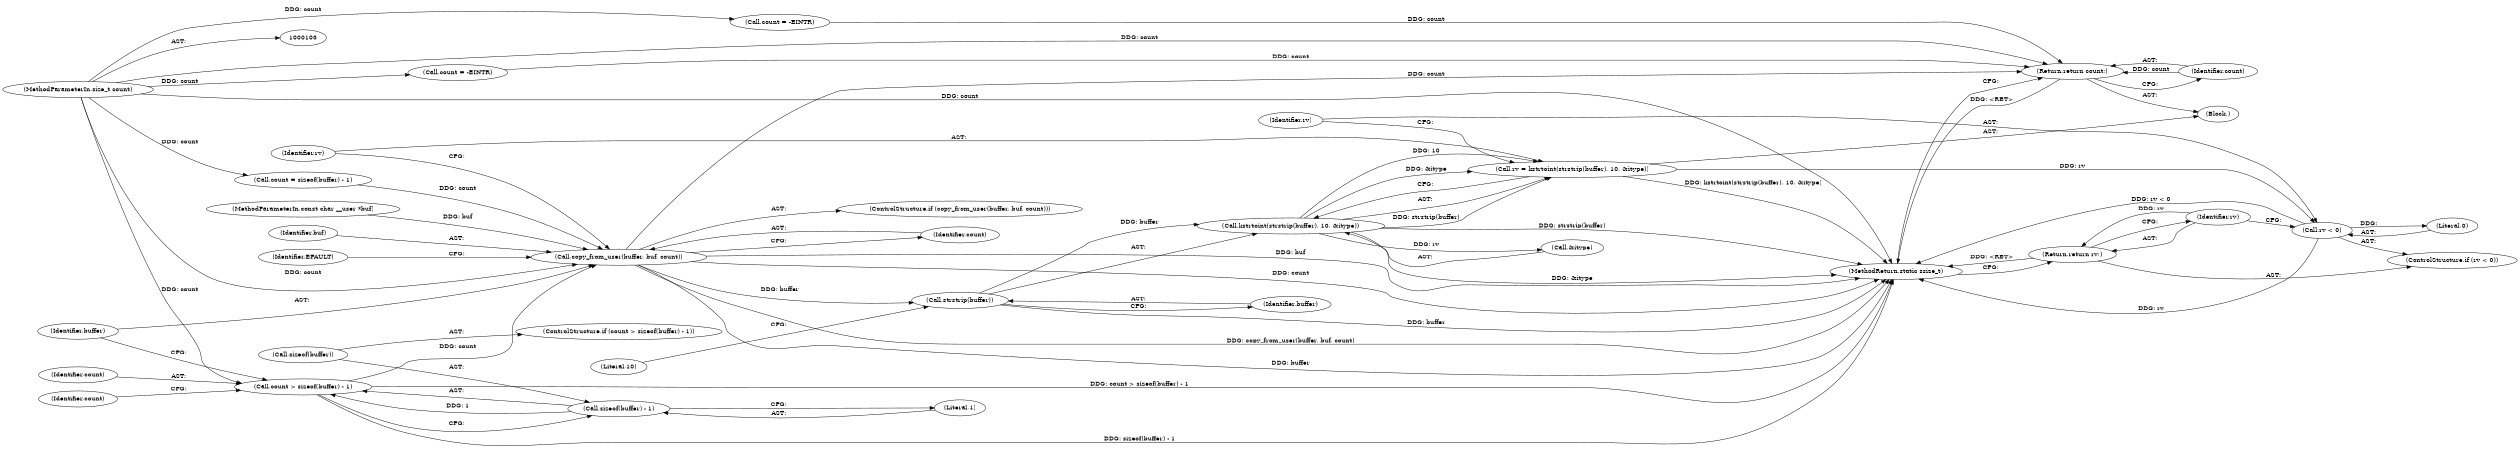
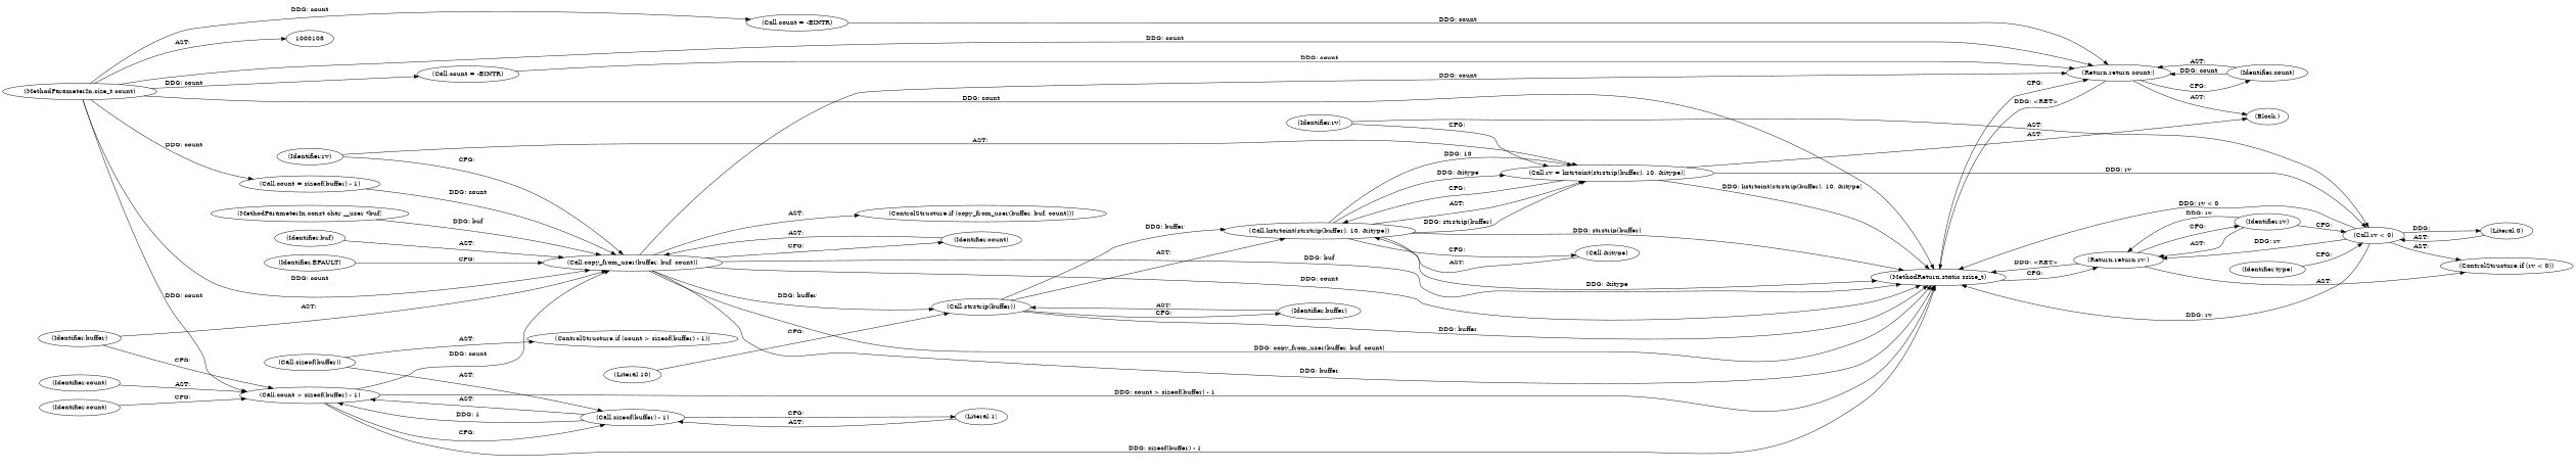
  digraph {
    rankdir=LR
    n1 [label="(Call,count > sizeof(buffer) - 1)"]
    n2 [label="(Call,sizeof(buffer) - 1)"]
    n3 [label="(Call,copy_from_user(buffer, buf, count))"]
    n4 [label="(MethodReturn,static ssize_t)"]
    n5 [label="(Literal,1)"]
    n6 [label="(Return,return count;)"]
    n7 [label="(Call,strstrip(buffer))"]
    n8 [label="(ControlStructure,if (copy_from_user(buffer, buf, count)))"]
    n9 [label="(Identifier,count)"]
    n10 [label="(ControlStructure,if (count > sizeof(buffer) - 1))"]
    n11 [label="(Return,return rv;)"]
    n12 [label="(MethodParameterIn,size_t count)"]
    n13 [label="(Call,count = -EINTR)"]
    n14 [label="(Call,count = -EINTR)"]
    n15 [label="(Call,count = sizeof(buffer) - 1)"]
    1000103
    n17 [label="(Block,)"]
    n18 [label="(Identifier,count)"]
    n19 [label="(Call,kstrtoint(strstrip(buffer), 10, &itype))"]
    n20 [label="(Identifier,buffer)"]
    n21 [label="(Call,rv = kstrtoint(strstrip(buffer), 10, &itype))"]
    n22 [label="(Call,&itype)"]
    n23 [label="(Call,rv < 0)"]
    n24 [label="(Literal,0)"]
    n25 [label="(ControlStructure,if (rv < 0))"]
    n26 [label="(Identifier,rv)"]
    n27 [label="(Identifier,EFAULT)"]
    n28 [label="(Literal,10)"]
    n29 [label="(Identifier,buf)"]
    n30 [label="(Identifier,rv)"]
    n31 [label="(Identifier,rv)"]
    n32 [label="(Identifier,buffer)"]
    n33 [label="(MethodParameterIn,const char __user *buf)"]
+   n34 [label="(Identifier,type)"]
    n35 [label="(Identifier,count)"]
    n36 [label="(Identifier,count)"]
    n37 [label="(Call,sizeof(buffer))"]
    n1 -> n2 [label="CFG: "]
    n1 -> n3 [label="DDG: count"]
    n1 -> n4 [label="DDG: sizeof(buffer) - 1"]
    n1 -> n4 [label="DDG: count > sizeof(buffer) - 1"]
    n2 -> n1 [label="AST: "]
    n2 -> n1 [label="DDG: 1"]
    n2 -> n5 [label="CFG: "]
    n3 -> n4 [label="DDG: count"]
    n3 -> n4 [label="DDG: copy_from_user(buffer, buf, count)"]
    n3 -> n4 [label="DDG: buf"]
    n3 -> n4 [label="DDG: buffer"]
    n3 -> n6 [label="DDG: count"]
    n3 -> n7 [label="DDG: buffer"]
    n3 -> n8 [label="AST: "]
    n3 -> n9 [label="CFG: "]
    n4 -> n6 [label="CFG: "]
    n4 -> n11 [label="CFG: "]
    n5 -> n2 [label="AST: "]
    n6 -> n4 [label="DDG: <RET>"]
    n6 -> n17 [label="AST: "]
    n6 -> n18 [label="CFG: "]
    n7 -> n4 [label="DDG: buffer"]
    n7 -> n19 [label="AST: "]
    n7 -> n19 [label="DDG: buffer"]
    n7 -> n20 [label="CFG: "]
    n9 -> n3 [label="AST: "]
    n11 -> n4 [label="DDG: <RET>"]
    n11 -> n25 [label="AST: "]
    n11 -> n26 [label="CFG: "]
    n12 -> n1 [label="DDG: count"]
    n12 -> n3 [label="DDG: count"]
    n12 -> n4 [label="DDG: count"]
    n12 -> n6 [label="DDG: count"]
    n12 -> n13 [label="DDG: count"]
    n12 -> n14 [label="DDG: count"]
    n12 -> n15 [label="DDG: count"]
    n12 -> 1000103 [label="AST: "]
    n13 -> n6 [label="DDG: count"]
    n14 -> n6 [label="DDG: count"]
    n15 -> n3 [label="DDG: count"]
    n18 -> n6 [label="AST: "]
    n18 -> n6 [label="DDG: count"]
    n19 -> n4 [label="DDG: &itype"]
    n19 -> n4 [label="DDG: strstrip(buffer)"]
    n19 -> n21 [label="AST: "]
    n19 -> n21 [label="DDG: strstrip(buffer)"]
    n19 -> n21 [label="DDG: 10"]
    n19 -> n21 [label="DDG: &itype"]
-   n19 -> n22 [label="DDG: rv"]
+   n19 -> n22 [label="CFG: "]
    n20 -> n7 [label="AST: "]
    n21 -> n4 [label="DDG: kstrtoint(strstrip(buffer), 10, &itype)"]
    n21 -> n17 [label="AST: "]
    n21 -> n19 [label="CFG: "]
    n21 -> n23 [label="DDG: rv"]
    n22 -> n19 [label="AST: "]
    n23 -> n4 [label="DDG: rv < 0"]
    n23 -> n4 [label="DDG: rv"]
+   n23 -> n11 [label="DDG: rv"]
    n23 -> n24 [label="DDG: "]
    n23 -> n25 [label="AST: "]
    n24 -> n23 [label="AST: "]
    n26 -> n11 [label="AST: "]
    n26 -> n11 [label="DDG: rv"]
    n26 -> n23 [label="CFG: "]
    n27 -> n3 [label="CFG: "]
    n28 -> n7 [label="CFG: "]
    n29 -> n3 [label="AST: "]
    n30 -> n3 [label="CFG: "]
    n30 -> n21 [label="AST: "]
    n31 -> n21 [label="CFG: "]
    n31 -> n23 [label="AST: "]
    n32 -> n1 [label="CFG: "]
    n32 -> n3 [label="AST: "]
    n33 -> n3 [label="DDG: buf"]
+   n34 -> n23 [label="CFG: "]
    n35 -> n1 [label="CFG: "]
    n36 -> n1 [label="AST: "]
    n37 -> n2 [label="AST: "]
    n37 -> n10 [label="AST: "]
  }
